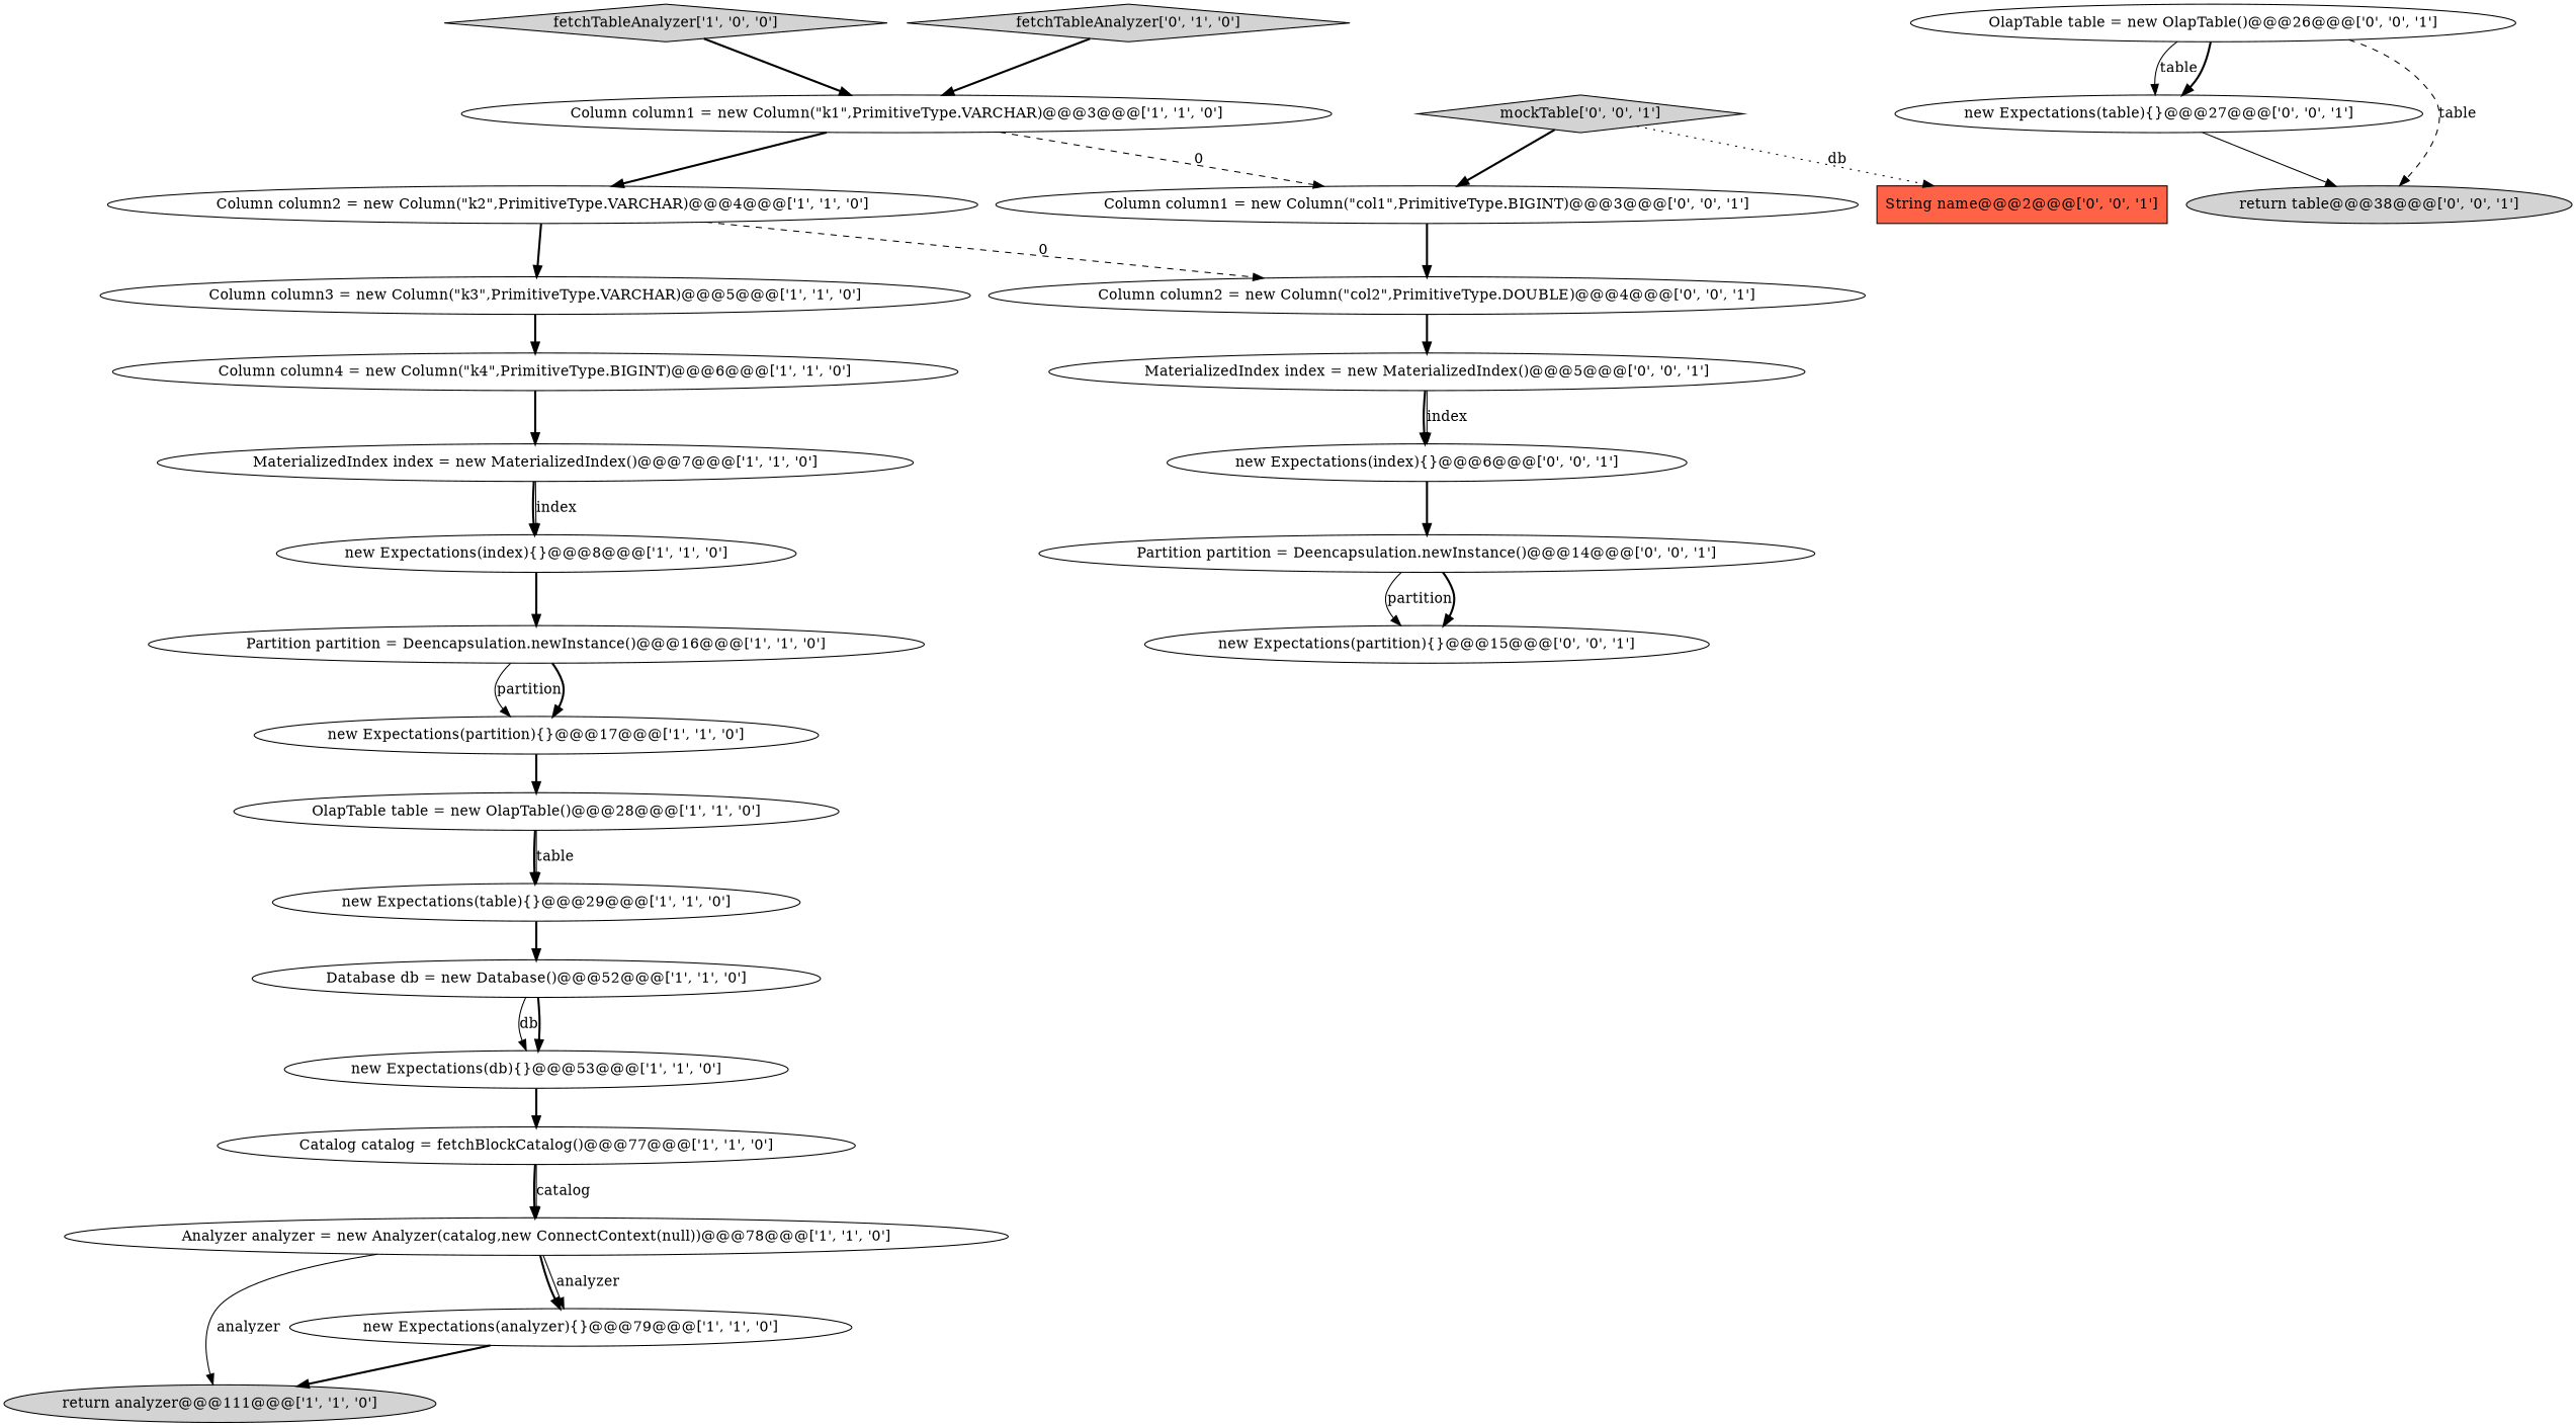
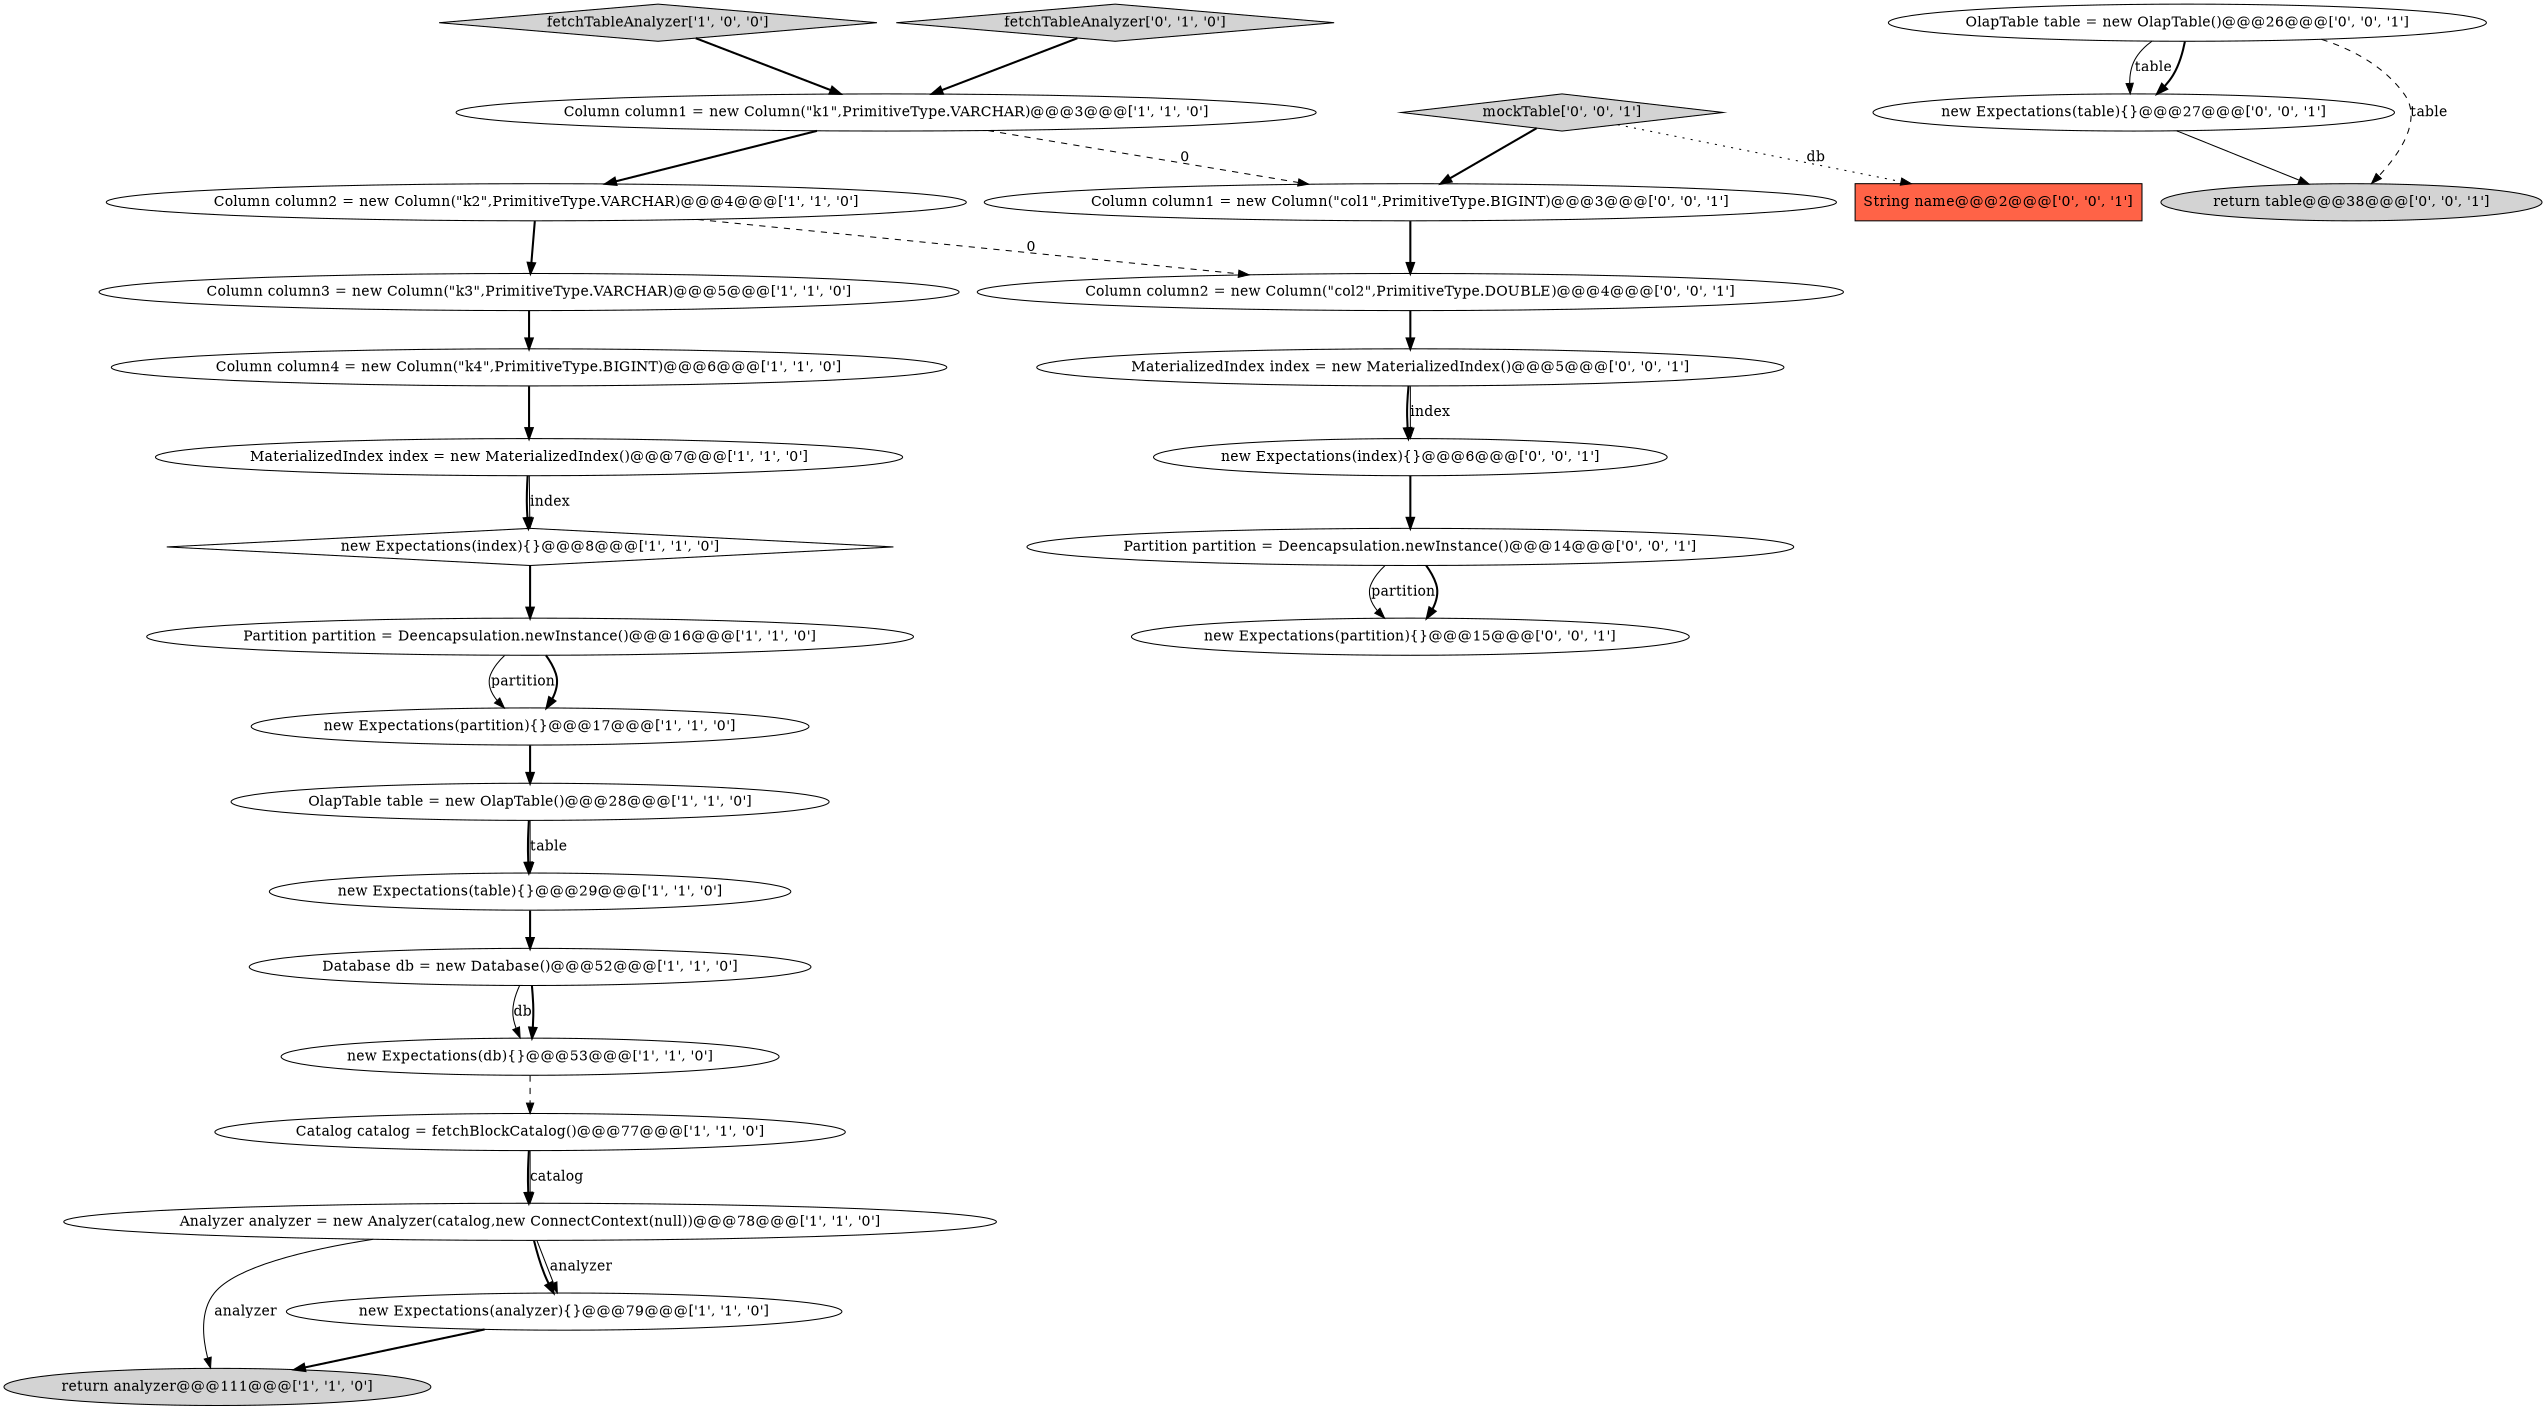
  digraph {
    node [fillcolor=white shape=ellipse style=filled]
    edge [style=bold]
    n1 [label="new Expectations(table){}@@@29@@@['1', '1', '0']"]
    n2 [label="Database db = new Database()@@@52@@@['1', '1', '0']"]
    n3 [label="new Expectations(db){}@@@53@@@['1', '1', '0']"]
    n4 [label="new Expectations(partition){}@@@15@@@['0', '0', '1']"]
    n5 [label="OlapTable table = new OlapTable()@@@26@@@['0', '0', '1']"]
    n6 [label="new Expectations(table){}@@@27@@@['0', '0', '1']"]
    n7 [fillcolor=lightgray label="return table@@@38@@@['0', '0', '1']"]
    n8 [label="Catalog catalog = fetchBlockCatalog()@@@77@@@['1', '1', '0']"]
    n9 [label="Analyzer analyzer = new Analyzer(catalog,new ConnectContext(null))@@@78@@@['1', '1', '0']"]
    n10 [fillcolor=lightgray label="fetchTableAnalyzer['1', '0', '0']" shape=diamond]
    n11 [label="Column column1 = new Column(\"k1\",PrimitiveType.VARCHAR)@@@3@@@['1', '1', '0']"]
    n12 [label="Column column1 = new Column(\"col1\",PrimitiveType.BIGINT)@@@3@@@['0', '0', '1']"]
    n13 [label="Column column2 = new Column(\"k2\",PrimitiveType.VARCHAR)@@@4@@@['1', '1', '0']"]
    n14 [fillcolor=tomato label="String name@@@2@@@['0', '0', '1']" shape=box]
    n15 [fillcolor=lightgray label="mockTable['0', '0', '1']" shape=diamond]
    n16 [label="Column column2 = new Column(\"col2\",PrimitiveType.DOUBLE)@@@4@@@['0', '0', '1']"]
    n17 [label="new Expectations(index){}@@@6@@@['0', '0', '1']"]
    n18 [label="Partition partition = Deencapsulation.newInstance()@@@14@@@['0', '0', '1']"]
    n19 [label="new Expectations(analyzer){}@@@79@@@['1', '1', '0']"]
    n20 [fillcolor=lightgray label="return analyzer@@@111@@@['1', '1', '0']"]
    n21 [label="Column column3 = new Column(\"k3\",PrimitiveType.VARCHAR)@@@5@@@['1', '1', '0']"]
    n22 [label="Column column4 = new Column(\"k4\",PrimitiveType.BIGINT)@@@6@@@['1', '1', '0']"]
    n23 [label="MaterializedIndex index = new MaterializedIndex()@@@7@@@['1', '1', '0']"]
    n24 [label="MaterializedIndex index = new MaterializedIndex()@@@5@@@['0', '0', '1']"]
-   n25 [label="new Expectations(index){}@@@8@@@['1', '1', '0']"]
+   n25 [label="new Expectations(index){}@@@8@@@['1', '1', '0']" shape=diamond]
    n26 [label="Partition partition = Deencapsulation.newInstance()@@@16@@@['1', '1', '0']"]
    n27 [label="new Expectations(partition){}@@@17@@@['1', '1', '0']"]
    n28 [label="OlapTable table = new OlapTable()@@@28@@@['1', '1', '0']"]
    n29 [fillcolor=lightgray label="fetchTableAnalyzer['0', '1', '0']" shape=diamond]
    n1 -> n2
    n2 -> n3 [label=db style=solid]
    n2 -> n3
-   n3 -> n8
+   n3 -> n8 [style=dashed]
    n5 -> n6 [label=table style=solid]
    n5 -> n6
    n5 -> n7 [label=table style=dashed]
    n6 -> n7 [style=solid]
    n8 -> n9
    n8 -> n9 [label=catalog style=solid]
    n9 -> n19
    n9 -> n19 [label=analyzer style=solid]
    n9 -> n20 [label=analyzer style=solid]
    n10 -> n11
    n11 -> n12 [label=0 style=dashed]
    n11 -> n13
    n12 -> n16
    n13 -> n16 [label=0 style=dashed]
    n13 -> n21
    n15 -> n12
    n15 -> n14 [label=db style=dotted]
    n16 -> n24
    n17 -> n18
    n18 -> n4 [label=partition style=solid]
    n18 -> n4
    n19 -> n20
    n21 -> n22
    n22 -> n23
    n23 -> n25
    n23 -> n25 [label=index style=solid]
    n24 -> n17
    n24 -> n17 [label=index style=solid]
    n25 -> n26
    n26 -> n27 [label=partition style=solid]
    n26 -> n27
    n27 -> n28
    n28 -> n1
    n28 -> n1 [label=table style=solid]
    n29 -> n11
  }
